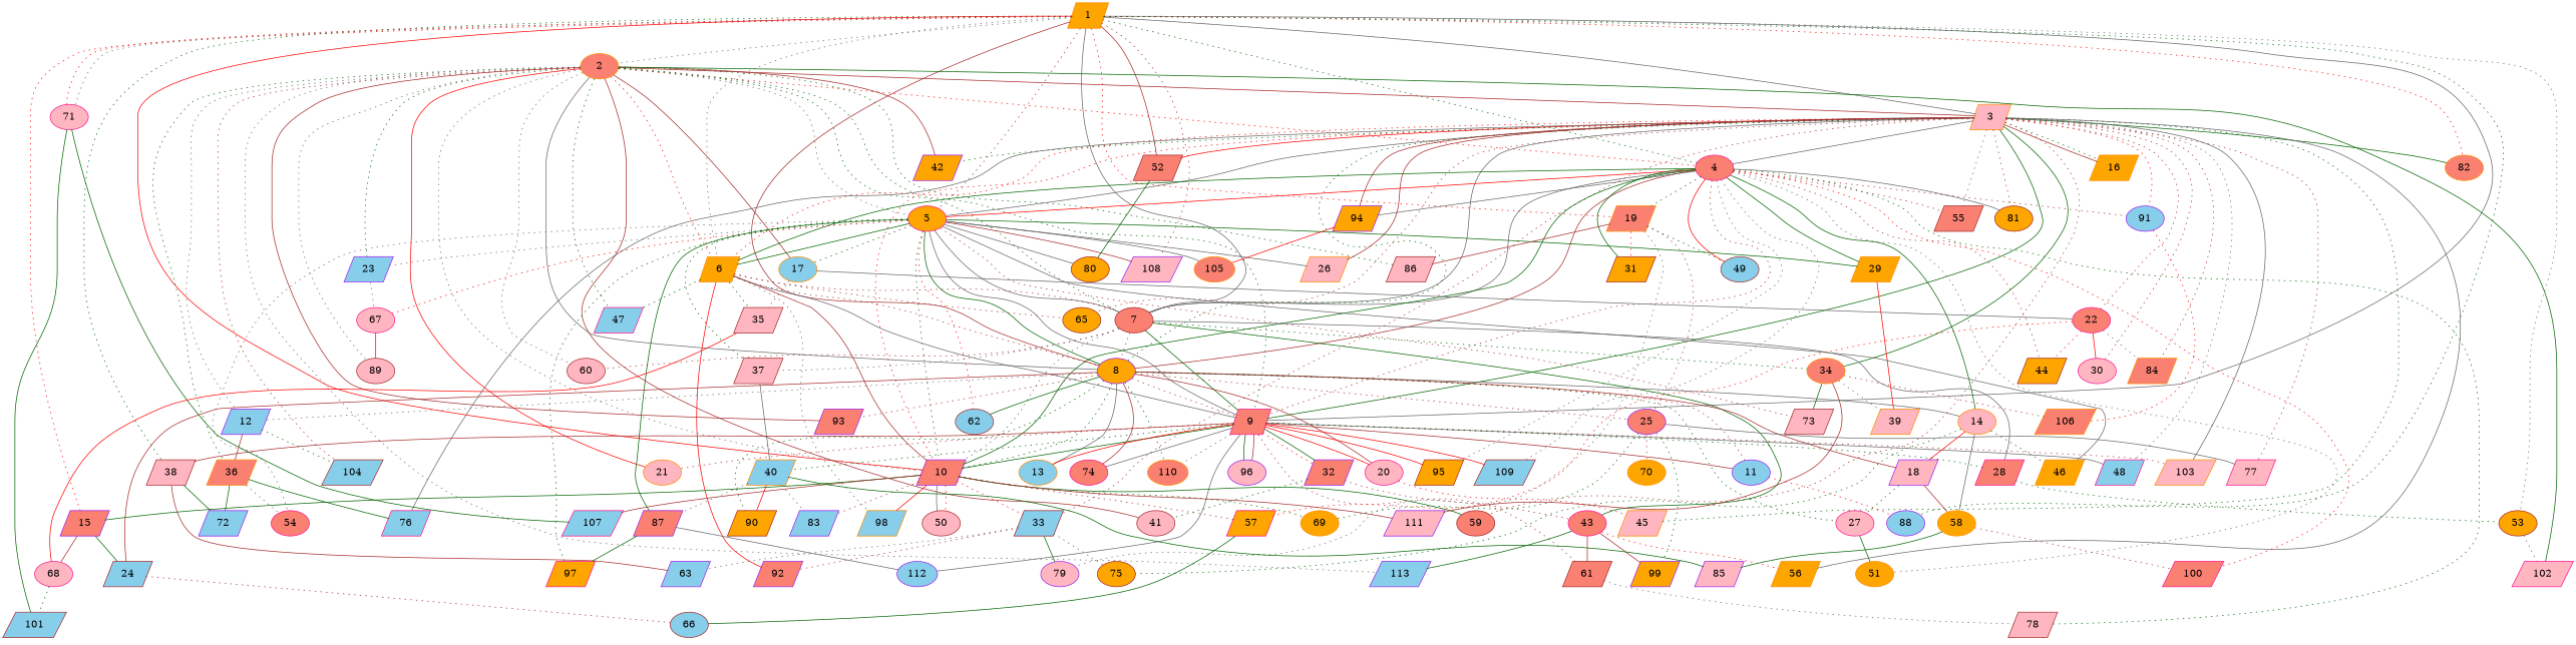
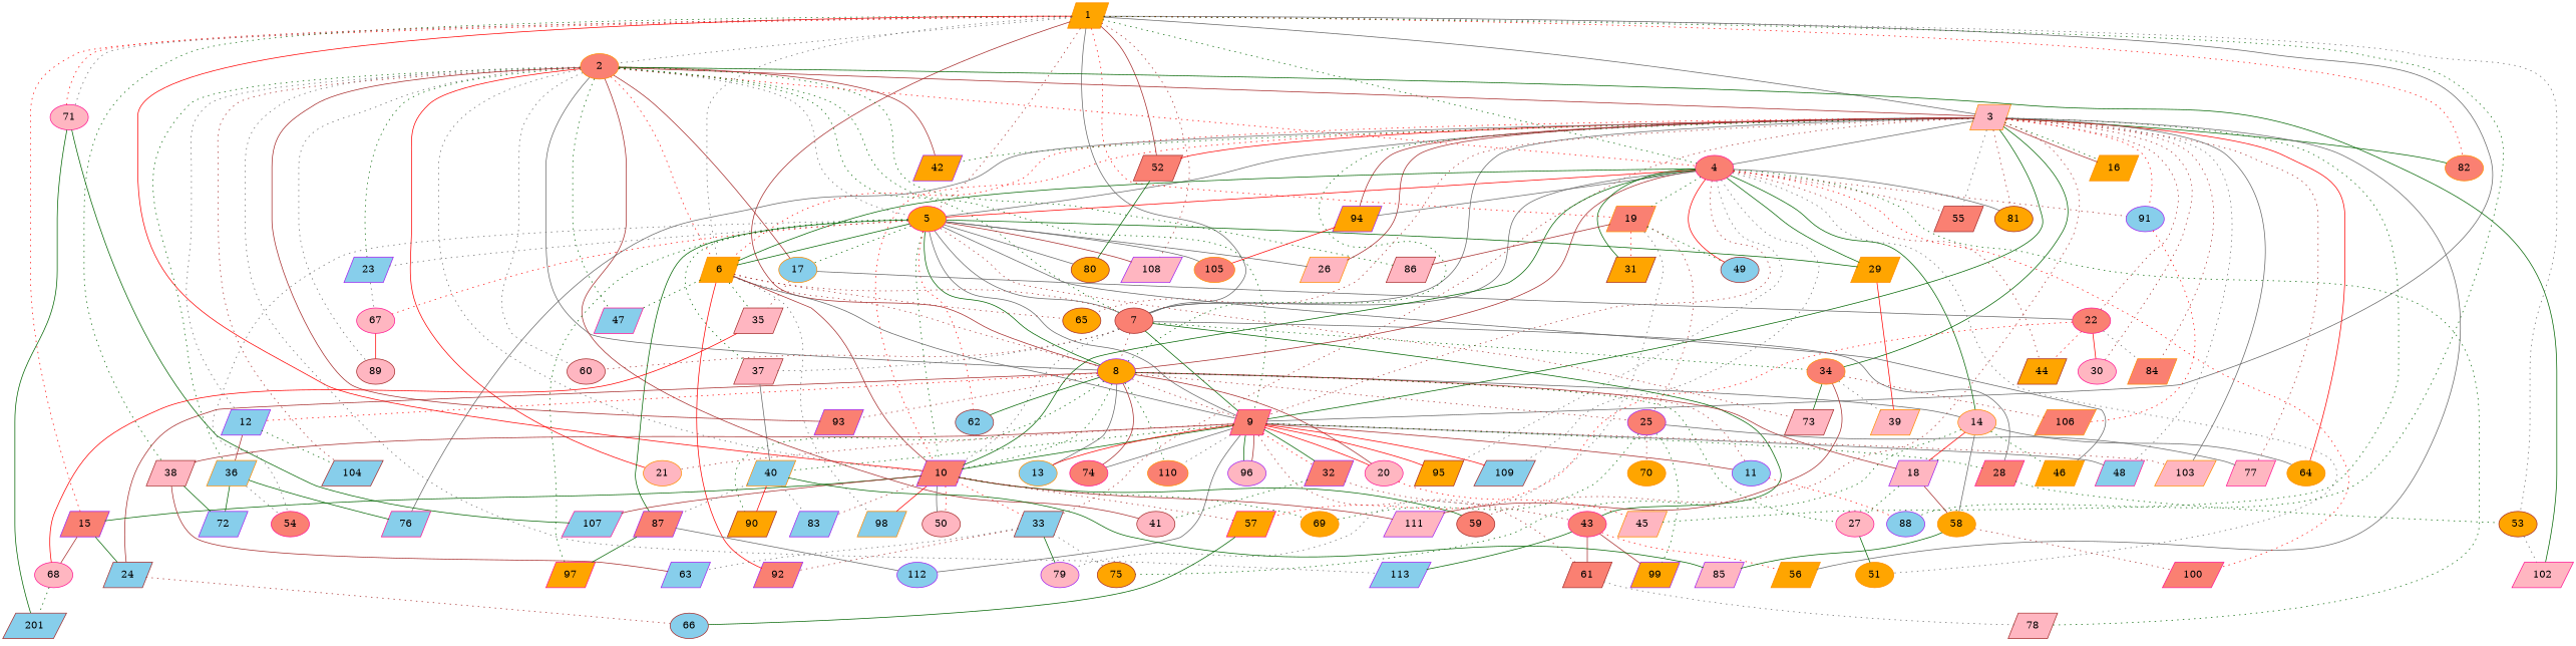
  graph {
    node [color=brown fillcolor=lightpink shape=parallelogram style=filled]
    edge [color=darkgreen style=dotted]
    1 [color=darkorange fillcolor=orange]
    2 [color=darkorange fillcolor=salmon shape=ellipse]
    3 [color=darkorange]
    4 [color=deeppink fillcolor=salmon shape=ellipse]
    5 [color=deeppink fillcolor=orange shape=ellipse]
    6 [color=darkorange fillcolor=orange]
    7 [fillcolor=salmon shape=ellipse]
    8 [color=purple fillcolor=orange shape=ellipse]
    9 [color=deeppink fillcolor=salmon]
    10 [color=purple fillcolor=salmon]
    15 [color=purple fillcolor=salmon]
    19 [color=darkorange fillcolor=salmon]
    38
    52 [fillcolor=salmon]
    53 [fillcolor=orange shape=ellipse]
    71 [color=deeppink shape=ellipse]
    82 [color=darkorange fillcolor=salmon shape=ellipse]
    88 [color=purple fillcolor=skyblue shape=ellipse]
    108 [color=purple]
    12 [color=purple fillcolor=skyblue]
    17 [color=darkorange fillcolor=skyblue shape=ellipse]
    21 [color=darkorange shape=ellipse]
    23 [color=purple fillcolor=skyblue]
-   36 [color=darkorange fillcolor=salmon]
+   36 [color=darkorange fillcolor=skyblue]
    41 [shape=ellipse]
    42 [color=purple fillcolor=orange]
    47 [color=deeppink fillcolor=skyblue]
    60 [shape=ellipse]
    86
    89 [shape=ellipse]
    93 [color=purple fillcolor=salmon]
    102 [color=deeppink]
    104 [fillcolor=skyblue]
    113 [color=purple fillcolor=skyblue]
    16 [color=darkorange fillcolor=orange]
    22 [color=deeppink fillcolor=salmon shape=ellipse]
    26 [color=darkorange]
    30 [color=deeppink shape=ellipse]
    33 [fillcolor=skyblue]
    34 [color=darkorange fillcolor=salmon shape=ellipse]
    45 [color=darkorange]
    48 [color=deeppink fillcolor=skyblue]
    55 [fillcolor=salmon]
    56 [color=darkorange fillcolor=orange]
    59 [fillcolor=salmon shape=ellipse]
+   64 [color=darkorange fillcolor=orange shape=ellipse]
    65 [fillcolor=orange shape=ellipse]
    76 [color=deeppink fillcolor=skyblue]
    77 [color=deeppink]
    81 [fillcolor=orange shape=ellipse]
    84 [color=darkorange fillcolor=salmon]
    91 [color=purple fillcolor=skyblue shape=ellipse]
    94 [color=purple fillcolor=orange]
    103 [color=darkorange]
    14 [color=darkorange shape=ellipse]
    29 [color=darkorange fillcolor=orange]
    31 [fillcolor=orange]
    44 [fillcolor=orange]
    49 [fillcolor=skyblue shape=ellipse]
    51 [color=darkorange fillcolor=orange shape=ellipse]
    78
    95 [fillcolor=orange]
    100 [color=deeppink fillcolor=salmon]
    109 [fillcolor=skyblue]
    37
    46 [color=darkorange fillcolor=orange]
    54 [color=deeppink fillcolor=salmon shape=ellipse]
    62 [fillcolor=skyblue shape=ellipse]
    67 [color=deeppink shape=ellipse]
    73
    80 [fillcolor=orange shape=ellipse]
    87 [color=purple fillcolor=salmon]
    97 [color=deeppink fillcolor=orange]
    105 [color=darkorange fillcolor=salmon shape=ellipse]
    35
    92 [color=purple fillcolor=salmon]
    98 [color=darkorange fillcolor=skyblue]
    28 [color=deeppink fillcolor=salmon]
    43 [color=deeppink fillcolor=salmon shape=ellipse]
    11 [color=purple fillcolor=skyblue shape=ellipse]
    13 [color=darkorange fillcolor=skyblue shape=ellipse]
    18 [color=purple]
    20 [color=deeppink shape=ellipse]
    24 [fillcolor=skyblue]
    25 [color=purple fillcolor=salmon shape=ellipse]
    27 [color=deeppink shape=ellipse]
    74 [color=deeppink fillcolor=salmon shape=ellipse]
    90 [fillcolor=orange]
    110 [color=darkorange fillcolor=salmon shape=ellipse]
    32 [color=purple fillcolor=salmon]
    40 [color=darkorange fillcolor=skyblue]
    61 [fillcolor=salmon]
    96 [color=purple shape=ellipse]
    112 [color=purple fillcolor=skyblue shape=ellipse]
    50 [shape=ellipse]
    57 [color=deeppink fillcolor=orange]
    69 [color=darkorange fillcolor=orange shape=ellipse]
    83 [color=purple fillcolor=skyblue]
    107 [color=deeppink fillcolor=skyblue]
    111 [color=purple]
    68 [color=deeppink shape=ellipse]
    79 [color=purple shape=ellipse]
    63 [color=purple fillcolor=skyblue]
    72 [color=purple fillcolor=skyblue]
-   101 [fillcolor=skyblue]
+   101 [fillcolor=skyblue label=201]
    70 [color=darkorange fillcolor=orange shape=ellipse]
    75 [fillcolor=orange shape=ellipse]
    39 [color=darkorange]
    106 [color=darkorange fillcolor=salmon]
    58 [color=darkorange fillcolor=orange shape=ellipse]
    99 [color=purple fillcolor=orange]
    66 [fillcolor=skyblue shape=ellipse]
    85 [color=purple]
    1 -- 2 [color=gray40]
    1 -- 3 [color=gray40 style=solid]
    1 -- 4
    1 -- 5 [color=brown]
    1 -- 6 [color=gray40]
    1 -- 7 [color=gray40 style=solid]
    1 -- 8 [color=brown style=solid]
    1 -- 9 [color=gray40 style=solid]
    1 -- 10 [color=red style=solid]
    1 -- 15 [color=red]
    1 -- 19 [color=red]
    1 -- 38
    1 -- 52 [color=brown style=solid]
    1 -- 53 [color=gray40]
    1 -- 71 [color=red]
    1 -- 71 [color=gray40]
    1 -- 82 [color=red]
    1 -- 88
    1 -- 108 [color=brown]
    2 -- 3 [color=brown style=solid]
    2 -- 4 [color=red]
    2 -- 5 [color=gray40]
    2 -- 6 [color=red]
    2 -- 7
    2 -- 8 [color=gray40 style=solid]
    2 -- 9
    2 -- 10 [color=gray40]
    2 -- 12 [color=gray40]
    2 -- 17 [color=brown style=solid]
    2 -- 21 [color=red style=solid]
    2 -- 23
    2 -- 36
    2 -- 41 [color=brown style=solid]
    2 -- 42 [color=brown style=solid]
    2 -- 47
    2 -- 60 [color=gray40]
    2 -- 86
    2 -- 89 [color=gray40]
    2 -- 93 [color=brown style=solid]
    2 -- 102 [style=solid]
    2 -- 104 [color=brown]
    2 -- 113 [color=gray40]
    3 -- 4 [color=gray40 style=solid]
    3 -- 5 [color=gray40 style=solid]
    3 -- 6 [color=red]
    3 -- 7 [color=gray40 style=solid]
    3 -- 8
    3 -- 9 [style=solid]
    3 -- 10 [color=red]
    3 -- 52 [color=red style=solid]
    3 -- 82 [style=solid]
    3 -- 42
    3 -- 16 [color=brown style=solid]
    3 -- 16
    3 -- 22 [color=brown]
    3 -- 26 [color=brown style=solid]
    3 -- 30 [color=brown]
    3 -- 33 [color=brown]
    3 -- 34 [style=solid]
    3 -- 45
    3 -- 48 [color=gray40]
    3 -- 55 [color=gray40]
    3 -- 56 [color=gray40 style=solid]
    3 -- 59 [color=brown]
+   3 -- 64 [color=red style=solid]
    3 -- 65 [color=brown]
    3 -- 76 [color=gray40 style=solid]
    3 -- 77 [color=brown]
    3 -- 81 [color=brown]
    3 -- 84 [color=brown]
    3 -- 91 [color=red]
    3 -- 94 [color=brown style=solid]
    3 -- 103 [color=gray40 style=solid]
    4 -- 5 [color=red style=solid]
    4 -- 6 [style=solid]
    4 -- 7 [color=gray40 style=solid]
    4 -- 8 [color=brown style=solid]
    4 -- 9 [color=brown]
    4 -- 10 [style=solid]
    4 -- 19
    4 -- 55 [color=brown]
    4 -- 81 [color=gray40 style=solid]
    4 -- 91 [color=brown]
    4 -- 94 [color=gray40 style=solid]
    4 -- 14 [style=solid]
    4 -- 29 [style=solid]
    4 -- 31 [style=solid]
    4 -- 44 [color=brown]
    4 -- 49 [color=red style=solid]
    4 -- 51 [color=gray40]
    4 -- 78
    4 -- 95 [color=gray40]
    4 -- 100 [color=red]
    4 -- 109 [color=gray40]
    5 -- 6 [style=solid]
    5 -- 7 [color=gray40 style=solid]
    5 -- 8 [style=solid]
    5 -- 9 [color=gray40 style=solid]
    5 -- 10
    5 -- 108 [color=brown style=solid]
    5 -- 17
    5 -- 23 [color=gray40]
    5 -- 26 [color=gray40 style=solid]
    5 -- 29 [style=solid]
    5 -- 37
    5 -- 46 [color=gray40 style=solid]
    5 -- 54 [color=gray40]
    5 -- 62 [color=red]
    5 -- 67 [color=red]
    5 -- 73 [color=brown]
    5 -- 80 [color=gray40 style=solid]
    5 -- 87 [style=solid]
    5 -- 97
    5 -- 105 [color=gray40 style=solid]
    6 -- 7 [color=brown]
    6 -- 8 [color=brown]
    6 -- 9 [color=gray40 style=solid]
    6 -- 10 [color=brown style=solid]
    6 -- 47
    6 -- 65 [color=brown]
    6 -- 35
    6 -- 92 [color=red style=solid]
    6 -- 98 [color=gray40]
    7 -- 8 [color=brown]
    7 -- 9 [style=solid]
    7 -- 10 [color=gray40]
    7 -- 60 [color=brown]
    7 -- 34
    7 -- 37 [color=gray40]
    7 -- 28 [color=gray40 style=solid]
    7 -- 43 [style=solid]
    8 -- 9 [color=brown]
    8 -- 10
-   8 -- 12 [color=gray40]
+   8 -- 12 [color=red]
    8 -- 93 [color=brown]
    8 -- 14 [color=gray40 style=solid]
    8 -- 62 [style=solid]
    8 -- 11 [color=brown]
    8 -- 13 [color=gray40 style=solid]
    8 -- 18 [color=brown style=solid]
    8 -- 20 [color=brown style=solid]
    8 -- 24 [color=brown style=solid]
    8 -- 25 [color=brown]
    8 -- 27
    8 -- 74 [color=brown style=solid]
    8 -- 90
    8 -- 110
    9 -- 10 [style=solid]
    9 -- 38 [color=brown style=solid]
    9 -- 21 [color=brown]
    9 -- 48 [color=gray40 style=solid]
    9 -- 103 [color=brown]
    9 -- 95 [color=red style=solid]
    9 -- 109 [color=red style=solid]
    9 -- 28
    9 -- 11 [color=brown style=solid]
    9 -- 13 [color=red style=solid]
    9 -- 20 [color=red style=solid]
    9 -- 74 [color=gray40 style=solid]
    9 -- 110 [color=gray40]
    9 -- 32 [color=red]
    9 -- 32 [style=solid]
    9 -- 40
    9 -- 61 [color=brown]
    9 -- 96 [style=solid]
    9 -- 96 [color=brown style=solid]
    9 -- 112 [color=gray40 style=solid]
    10 -- 15 [style=solid]
    10 -- 33 [color=red]
    10 -- 59 [style=solid]
    10 -- 98 [color=red style=solid]
    10 -- 50 [color=gray40 style=solid]
    10 -- 50 [color=red]
    10 -- 57 [color=brown]
    10 -- 69
    10 -- 83 [color=brown]
    10 -- 107 [color=brown style=solid]
    10 -- 111 [color=brown style=solid]
    15 -- 24 [style=solid]
    15 -- 68 [color=brown style=solid]
    19 -- 86 [color=brown style=solid]
    19 -- 31 [color=red]
    19 -- 49
    19 -- 25 [color=brown]
    19 -- 79 [color=gray40]
    38 -- 63 [color=brown style=solid]
    38 -- 72 [style=solid]
    52 -- 80 [style=solid]
    53 -- 102 [color=gray40]
    71 -- 107 [style=solid]
    71 -- 101 [style=solid]
    12 -- 36 [color=brown style=solid]
    12 -- 104
    17 -- 22 [color=gray40 style=solid]
    17 -- 35 [color=brown]
    23 -- 67 [color=gray40]
    36 -- 76 [style=solid]
    36 -- 54 [color=gray40]
    36 -- 72 [style=solid]
    22 -- 30 [color=red style=solid]
    22 -- 84 [color=gray40]
    22 -- 44 [color=red]
    22 -- 57 [color=red]
    33 -- 92 [color=brown]
    33 -- 79 [style=solid]
    33 -- 63 [color=gray40]
    33 -- 75 [color=gray40]
    34 -- 73 [style=solid]
    34 -- 111 [color=brown style=solid]
    34 -- 39 [color=gray40]
    34 -- 106 [color=brown]
    91 -- 106 [color=red]
    94 -- 105 [color=red style=solid]
+   14 -- 64 [color=gray40 style=solid]
    14 -- 46
    14 -- 18 [color=red style=solid]
    14 -- 75
    14 -- 58 [color=gray40 style=solid]
    29 -- 39 [color=red style=solid]
    37 -- 40 [color=gray40 style=solid]
    67 -- 89 [color=red style=solid]
    87 -- 97 [style=solid]
    87 -- 112 [color=gray40 style=solid]
    35 -- 68 [color=red style=solid]
    28 -- 53
    43 -- 113 [style=solid]
    43 -- 56 [color=red]
    43 -- 61 [color=brown style=solid]
    43 -- 99 [color=brown style=solid]
    11 -- 88 [color=red]
    18 -- 27
    18 -- 58 [color=brown style=solid]
    20 -- 45 [color=red]
    24 -- 66 [color=brown]
    25 -- 77 [color=gray40 style=solid]
    25 -- 69
    25 -- 70 [color=brown]
    25 -- 99
    27 -- 51 [style=solid]
    32 -- 41
    32 -- 43 [color=brown]
    40 -- 87 [color=gray40]
    40 -- 90 [color=red style=solid]
    40 -- 83 [color=gray40]
    40 -- 85 [style=solid]
    61 -- 78 [color=gray40]
    57 -- 66 [style=solid]
    68 -- 101
    58 -- 100 [color=brown]
    58 -- 85 [style=solid]
  }
